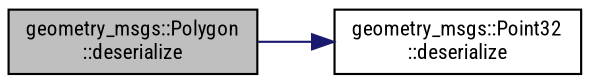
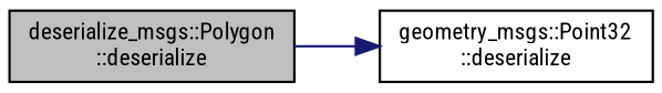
  digraph {
    rankdir=LR
    fontname="Roboto Condensed"
    node [color=black fontname="Roboto Condensed" fontsize=10 shape=record style=filled]
-   n1 [fillcolor=grey75 fontcolor=black height=0.2 label="geometry_msgs::Polygon\l::deserialize" width=0.4]
+   n1 [fillcolor=grey75 fontcolor=black height=0.2 label="deserialize_msgs::Polygon\l::deserialize" width=0.4]
    n2 [fillcolor=white height=0.2 label="geometry_msgs::Point32\l::deserialize" width=0.4]
    n1 -> n2 [color=midnightblue fontname="Roboto Condensed" fontsize=10 labelfontname=Helvetica labelfontsize=10 style=solid]
  }
